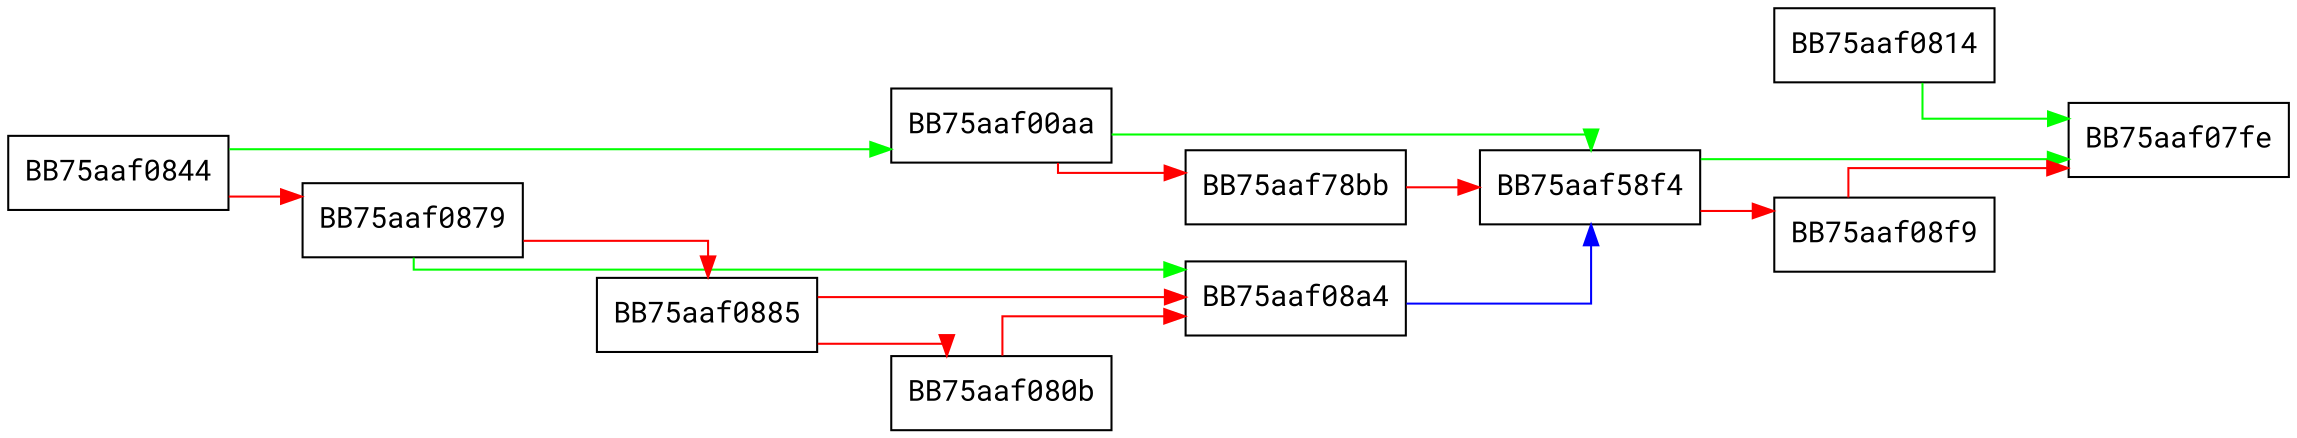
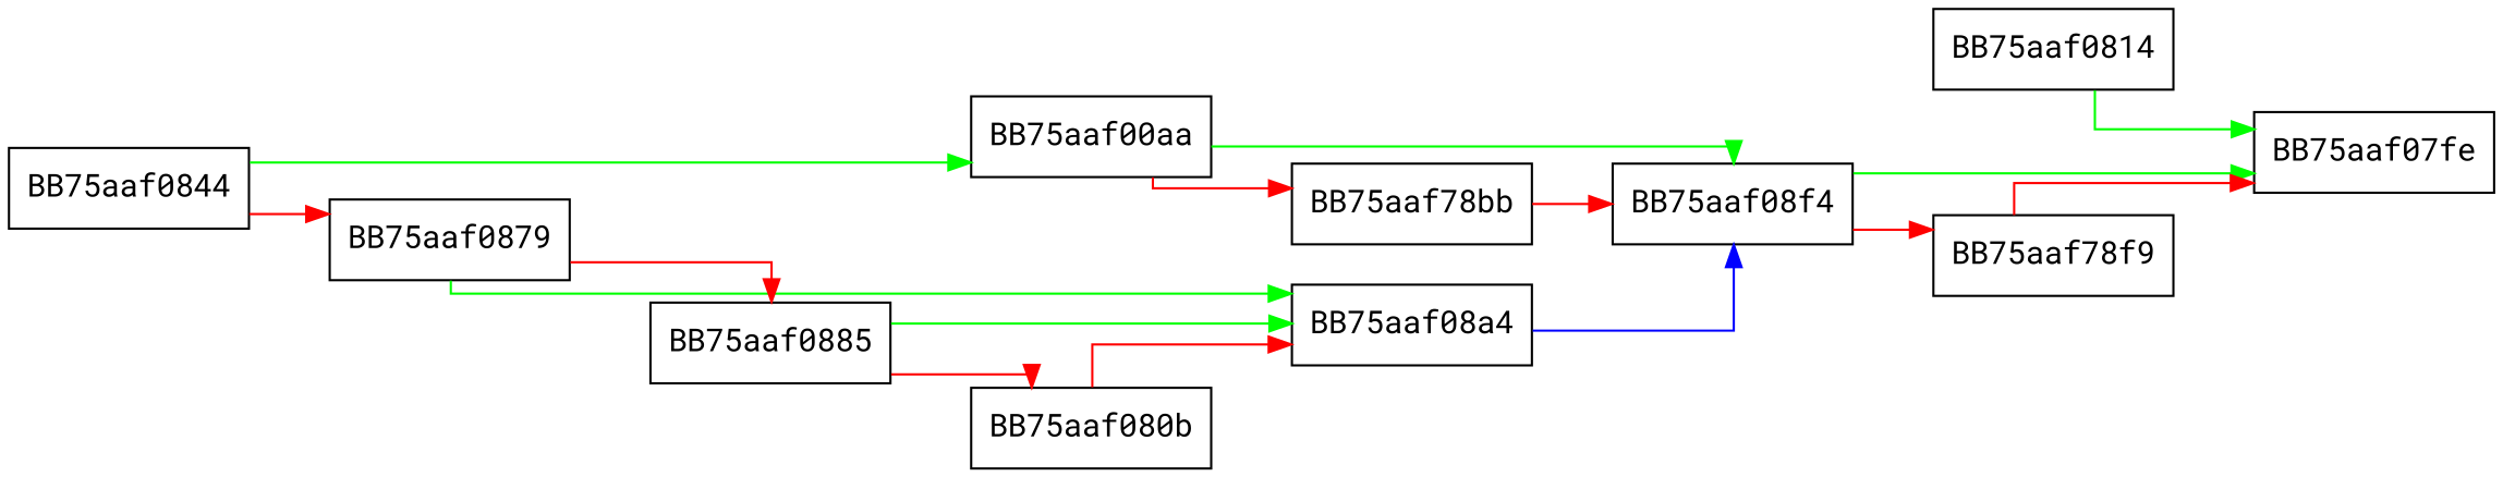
  digraph {
    fontname="Roboto Mono"
    rankdir=LR
    splines=ortho
    node [fontname="Roboto Mono" shape=box]
    edge [color=red fontname="Roboto Mono"]
    n1 [label=BB75aaf07fe]
    BB75aaf0814
    n3 [label=BB75aaf00aa]
    BB75aaf0844
    n5 [label=BB75aaf0879]
-   BB75aaf08f4 [label=BB75aaf58f4]
+   BB75aaf08f4
    n7 [label=BB75aaf78bb]
    BB75aaf08a4
    BB75aaf0885
-   BB75aaf08f9
+   BB75aaf08f9 [label=BB75aaf78f9]
    n11 [label=BB75aaf080b]
    BB75aaf0814 -> n1 [color=green]
    n3 -> BB75aaf08f4 [color=green]
    n3 -> n7
    BB75aaf0844 -> n3 [color=green]
    BB75aaf0844 -> n5
    n5 -> BB75aaf08a4 [color=green]
    n5 -> BB75aaf0885
    BB75aaf08f4 -> n1 [color=green]
    BB75aaf08f4 -> BB75aaf08f9
    n7 -> BB75aaf08f4
    BB75aaf08a4 -> BB75aaf08f4 [color=blue]
-   BB75aaf0885 -> BB75aaf08a4
+   BB75aaf0885 -> BB75aaf08a4 [color=green]
    BB75aaf0885 -> n11
    BB75aaf08f9 -> n1
    n11 -> BB75aaf08a4
  }
